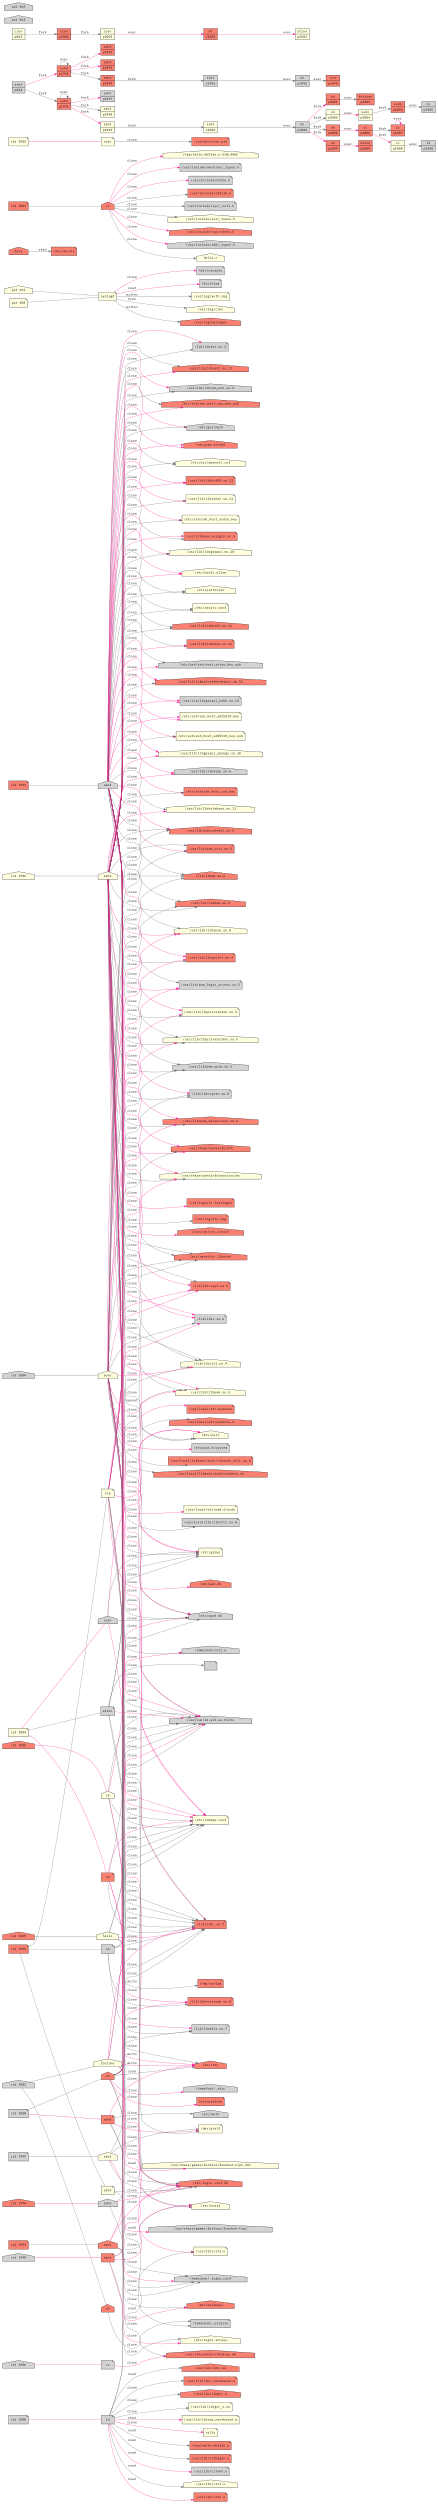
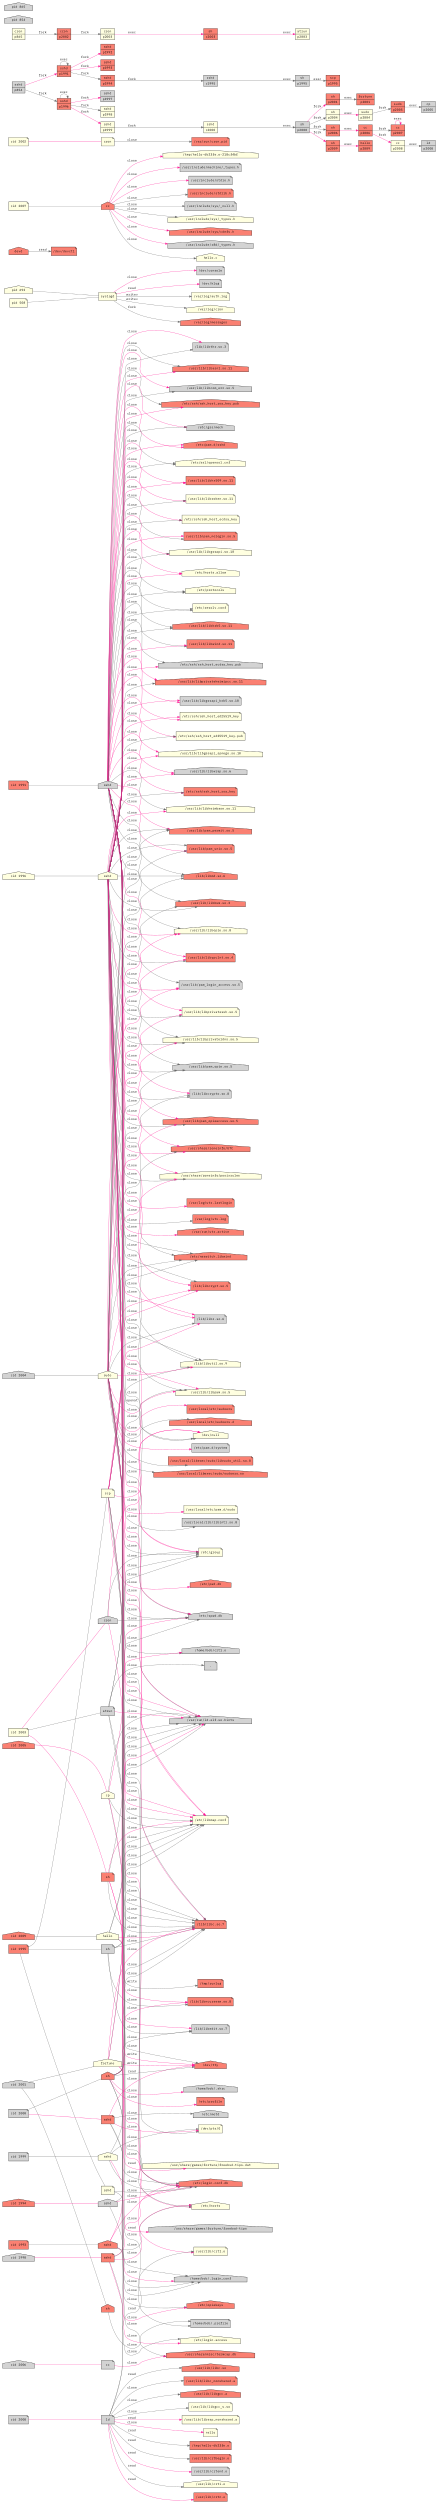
  strict digraph {
    fontname="IBM Plex Mono"
    rankdir=LR
    node [fillcolor=salmon fontname="IBM Plex Mono" shape=house style=filled]
    edge [color=gray40 fontname="IBM Plex Mono"]
    n1 [fillcolor=lightgrey label="." shape=note]
    n2 [fillcolor=lightgrey label="/dev/console" shape=note]
    n3 [label="/dev/devctl" shape=note]
    n4 [fillcolor=lightgrey label="/dev/klog" shape=note]
    n5 [fillcolor=lightyellow label="/dev/null"]
    n6 [fillcolor=lightyellow label="/dev/pts/0" shape=note]
    n7 [label="/dev/tty"]
    n8 [fillcolor=lightyellow label="/etc/group" shape=note]
    n9 [fillcolor=lightgrey label="/etc/gss/mech"]
    n10 [fillcolor=lightyellow label="/etc/hosts"]
    n11 [fillcolor=lightyellow label="/etc/hosts.allow"]
    n12 [fillcolor=lightyellow label="/etc/libmap.conf" shape=note]
    n13 [fillcolor=lightyellow label="/etc/login.access"]
    n14 [label="/etc/login.conf.db"]
    n15 [fillcolor=lightgrey label="/etc/motd"]
    n16 [label="/etc/nsswitch.libwind"]
    n17 [label="/etc/opiekeys"]
    n18 [label="/etc/pam.d/sshd"]
    n19 [fillcolor=lightgrey label="/etc/pam.d/system" shape=note]
    n20 [label="/etc/profile" shape=note]
    n21 [fillcolor=lightyellow label="/etc/protocols"]
    n22 [label="/etc/pwd.db"]
    n23 [fillcolor=lightyellow label="/etc/resolv.conf" shape=note]
    n24 [fillcolor=lightgrey label="/etc/spwd.db"]
    n25 [fillcolor=lightyellow label="/etc/ssh/ssh_host_ecdsa_key" shape=note]
    n26 [fillcolor=lightgrey label="/etc/ssh/ssh_host_ecdsa_key.pub"]
    n27 [fillcolor=lightyellow label="/etc/ssh/ssh_host_ed25519_key" shape=note]
    n28 [fillcolor=lightyellow label="/etc/ssh/ssh_host_ed25519_key.pub" shape=note]
    n29 [label="/etc/ssh/ssh_host_rsa_key" shape=note]
    n30 [label="/etc/ssh/ssh_host_rsa_key.pub"]
    n31 [fillcolor=lightyellow label="/etc/ssl/openssl.cnf"]
    n32 [fillcolor=lightgrey label="/home/bob/.login_conf"]
    n33 [fillcolor=lightgrey label="/home/bob/.profile" shape=note]
    n34 [fillcolor=lightgrey label="/home/bob/.shrc"]
    n35 [fillcolor=lightgrey label="/home/bob/crt1.o"]
    n36 [label="/lib/libc.so.7" shape=note]
    n37 [label="/lib/libcrypt.so.5" shape=note]
    n38 [fillcolor=lightgrey label="/lib/libcrypto.so.8" shape=note]
    n39 [fillcolor=lightgrey label="/lib/libedit.so.7" shape=note]
    n40 [label="/lib/libmd.so.6"]
    n41 [label="/lib/libncursesw.so.8" shape=note]
    n42 [fillcolor=lightgrey label="/lib/libthr.so.3" shape=note]
    n43 [fillcolor=lightyellow label="/lib/libutil.so.9"]
    n44 [fillcolor=lightgrey label="/lib/libz.so.6" shape=note]
    n45 [label="/tmp/hello-6b23fe.o" shape=note]
    n46 [fillcolor=lightyellow label="/tmp/hello-6b23fe.o-218cf4bf"]
    n47 [label="/tmp/runlog" shape=note]
    n48 [fillcolor=lightgrey label="/usr/include/machine/_types.h" shape=note]
    n49 [fillcolor=lightgrey label="/usr/include/stdio.h" shape=note]
    n50 [label="/usr/include/stdlib.h" shape=note]
    n51 [fillcolor=lightgrey label="/usr/include/sys/_null.h" shape=note]
    n52 [fillcolor=lightyellow label="/usr/include/sys/_types.h"]
    n53 [label="/usr/include/sys/cdefs.h"]
    n54 [fillcolor=lightgrey label="/usr/include/x86/_types.h"]
    n55 [fillcolor=lightyellow label="/usr/lib/crt1.o" shape=note]
    n56 [label="/usr/lib/crtbegin.o" shape=note]
    n57 [fillcolor=lightgrey label="/usr/lib/crtend.o" shape=note]
    n58 [fillcolor=lightyellow label="/usr/lib/crti.o"]
    n59 [label="/usr/lib/crtn.o" shape=note]
    n60 [label="/usr/lib/libasn1.so.11"]
    n61 [label="/usr/lib/libbsm.so.3"]
    n62 [label="/usr/lib/libc.so"]
    n63 [label="/usr/lib/libc_nonshared.a" shape=note]
    n64 [fillcolor=lightgrey label="/usr/lib/libcom_err.so.5"]
    n65 [label="/usr/lib/libgcc.a"]
    n66 [fillcolor=lightyellow label="/usr/lib/libgcc_s.so" shape=note]
    n67 [fillcolor=lightyellow label="/usr/lib/libgssapi.so.10"]
    n68 [fillcolor=lightgrey label="/usr/lib/libgssapi_krb5.so.10" shape=note]
    n69 [fillcolor=lightyellow label="/usr/lib/libgssapi_spnego.so.10"]
    n70 [fillcolor=lightyellow label="/usr/lib/libheimbase.so.11"]
    n71 [label="/usr/lib/libhx509.so.11" shape=note]
    n72 [label="/usr/lib/libkrb5.so.11"]
    n73 [fillcolor=lightyellow label="/usr/lib/libopie.so.8"]
    n74 [fillcolor=lightyellow label="/usr/lib/libpam.so.5"]
    n75 [label="/usr/lib/libprivateheimipcc.so.11"]
    n76 [fillcolor=lightyellow label="/usr/lib/libprivateldns.so.5"]
    n77 [fillcolor=lightyellow label="/usr/lib/libprivatessh.so.5" shape=note]
    n78 [fillcolor=lightyellow label="/usr/lib/libroken.so.11" shape=note]
    n79 [fillcolor=lightyellow label="/usr/lib/libssp_nonshared.a" shape=note]
    n80 [label="/usr/lib/libwind.so.11" shape=note]
    n81 [fillcolor=lightgrey label="/usr/lib/libwrap.so.6"]
    n82 [label="/usr/lib/libypclnt.so.4" shape=note]
    n83 [fillcolor=lightgrey label="/usr/lib/pam_login_access.so.5" shape=note]
    n84 [label="/usr/lib/pam_nologin.so.5" shape=note]
    n85 [fillcolor=lightgrey label="/usr/lib/pam_opie.so.5"]
    n86 [label="/usr/lib/pam_opieaccess.so.5"]
    n87 [label="/usr/lib/pam_permit.so.5"]
    n88 [label="/usr/lib/pam_unix.so.5" shape=note]
    n89 [fillcolor=lightyellow label="/usr/local/etc/pam.d/sudo" shape=note]
    n90 [label="/usr/local/etc/sudoers" shape=note]
    n91 [label="/usr/local/etc/sudoers.d"]
    n92 [fillcolor=lightgrey label="/usr/local/lib/libintl.so.8" shape=note]
    n93 [label="/usr/local/libexec/sudo/libsudo_util.so.0" shape=note]
    n94 [label="/usr/local/libexec/sudo/sudoers.so"]
    n95 [fillcolor=lightgrey label="/usr/share/games/fortune/freebsd-tips"]
    n96 [fillcolor=lightyellow label="/usr/share/games/fortune/freebsd-tips.dat"]
    n97 [label="/usr/share/misc/termcap.db"]
    n98 [label="/usr/share/zoneinfo/UTC"]
    n99 [fillcolor=lightyellow label="/usr/share/zoneinfo/posixrules"]
    n100 [fillcolor=lightyellow label="/var/log/auth.log" shape=note]
    n101 [fillcolor=lightyellow label="/var/log/cron"]
    n102 [label="/var/log/messages"]
    n103 [label="/var/log/utx.lastlogin" shape=note]
    n104 [label="/var/log/utx.log" shape=note]
    n105 [label="/var/run/cron.pid" shape=note]
    n106 [fillcolor=lightgrey label="/var/run/ld-elf.so.hints"]
    n107 [label="/var/run/utx.active"]
    n108 [fillcolor=lightyellow label=hello shape=note]
    n109 [fillcolor=lightyellow label="hello.c"]
    n110 [label="pid 1991" shape=note]
    n111 [fillcolor=lightgrey label=sshd]
    n112 [fillcolor=lightyellow label="pid 692"]
    n113 [fillcolor=lightyellow label=syslogd shape=note]
    n114 [label="pid 1993" shape=note]
    n115 [label=sshd]
    n116 [label="pid 1994"]
    n117 [fillcolor=lightgrey label=sshd]
    n118 [label="pid 1995" shape=note]
    n119 [fillcolor=lightyellow label=sshd shape=note]
    n120 [fillcolor=lightgrey label=sh shape=note]
    n121 [fillcolor=lightyellow label=scp shape=note]
    n122 [fillcolor=lightyellow label="pid 1996"]
    n123 [fillcolor=lightyellow label=sshd]
    n124 [fillcolor=lightgrey label="pid 1998"]
    n125 [label=sshd shape=note]
    n126 [fillcolor=lightgrey label="pid 1999" shape=note]
    n127 [fillcolor=lightyellow label=sshd]
    n128 [fillcolor=lightyellow label="pid 508" shape=note]
    n129 [label=devd]
    n130 [fillcolor=lightgrey label="pid 2000" shape=note]
    n131 [label=sshd shape=note]
    n132 [label=sh]
    n133 [fillcolor=lightgrey label="pid 2001"]
    n134 [label=sh]
    n135 [fillcolor=lightyellow label=fortune]
    n136 [fillcolor=lightyellow label="pid 2002" shape=note]
    n137 [fillcolor=lightyellow label=cron shape=note]
    n138 [fillcolor=lightyellow label="pid 2003" shape=note]
    n139 [fillcolor=lightgrey label=cron]
    n140 [label=sh shape=note]
    n141 [fillcolor=lightgrey label=atrun shape=note]
    n142 [fillcolor=lightgrey label="pid 2004"]
    n143 [fillcolor=lightyellow label=sudo]
    n144 [label="pid 2005"]
    n145 [fillcolor=lightyellow label=cp]
    n146 [fillcolor=lightgrey label="pid 2006"]
    n147 [fillcolor=lightgrey label=cc shape=note]
-   n148 [label="pid 2007" shape=note]
+   n148 [fillcolor=lightyellow label="pid 2007" shape=note]
    n149 [label=cc]
    n150 [fillcolor=lightgrey label="pid 2008" shape=note]
    n151 [fillcolor=lightgrey label=ld shape=note]
    n152 [label="pid 2009"]
    n153 [fillcolor=lightyellow label=hello]
    n154 [label="{{sshd | p1991}}" shape=record]
    n155 [label="{{sshd | p1992}}" shape=record]
    n156 [label="{{sshd | p1993}}" shape=record]
    n157 [label="{{sshd | p1994}}" shape=record]
    n158 [fillcolor=lightgrey label="{{sshd | p1995}}" shape=record]
    n159 [fillcolor=lightgrey label="{{sh | p1995}}" shape=record]
    n160 [label="{{scp | p1995}}" shape=record]
    n161 [label="{{sshd | p1996}}" shape=record]
    n162 [fillcolor=lightgrey label="{{sshd | p1997}}" shape=record]
    n163 [fillcolor=lightyellow label="{{sshd | p1998}}" shape=record]
    n164 [fillcolor=lightyellow label="{{sshd | p1999}}" shape=record]
    n165 [fillcolor=lightyellow label="{{sshd | p2000}}" shape=record]
    n166 [fillcolor=lightgrey label="{{sh | p2000}}" shape=record]
    n167 [label="{{sh | p2001}}" shape=record]
    n168 [fillcolor=lightyellow label="{{sh | p2004}}" shape=record]
    n169 [label="{{sh | p2006}}" shape=record]
    n170 [label="{{sh | p2009}}" shape=record]
    n171 [label="{{fortune | p2001}}" shape=record]
    n172 [fillcolor=lightyellow label="{{sudo | p2004}}" shape=record]
    n173 [label="{{cc | p2006}}" shape=record]
    n174 [label="{{hello | p2009}}" shape=record]
    n175 [label="{{sh | p2003}}" shape=record]
    n176 [fillcolor=lightyellow label="{{atrun | p2003}}" shape=record]
    n177 [fillcolor=lightyellow label="{{cron | p2003}}" shape=record]
    n178 [label="{{sudo | p2005}}" shape=record]
    n179 [fillcolor=lightgrey label="{{cp | p2005}}" shape=record]
    n180 [label="{{cc | p2007}}" shape=record]
    n181 [fillcolor=lightyellow label="{{cc | p2008}}" shape=record]
    n182 [fillcolor=lightgrey label="{{ld | p2008}}" shape=record]
    n183 [fillcolor=lightgrey label="pid 854"]
    n184 [fillcolor=lightgrey label="{{sshd | p854}}" shape=record]
    n185 [fillcolor=lightgrey label="pid 865"]
    n186 [label="{{cron | p2002}}" shape=record]
    n187 [fillcolor=lightyellow label="{{cron | p865}}" shape=record]
    n110 -> n111 [dir=none minlen=2]
    n111 -> n5 [label=close]
    n111 -> n8 [color=deeppink label=close]
    n111 -> n9 [color=deeppink label=close]
    n111 -> n10 [color=deeppink label=close]
    n111 -> n11 [color=deeppink label=close]
    n111 -> n12 [color=deeppink label=close]
    n111 -> n14 [label=close]
    n111 -> n16 [label=close]
    n111 -> n18 [color=deeppink label=close]
    n111 -> n21 [label=close]
    n111 -> n23 [label=close]
    n111 -> n24 [label=close]
    n111 -> n25 [color=deeppink label=close]
    n111 -> n26 [label=close]
    n111 -> n27 [color=deeppink label=close]
    n111 -> n28 [color=deeppink label=close]
    n111 -> n29 [color=deeppink label=close]
    n111 -> n30 [label=close]
    n111 -> n31 [label=close]
    n111 -> n36 [color=deeppink label=close]
    n111 -> n37 [color=deeppink label=close]
    n111 -> n38 [color=deeppink label=close]
    n111 -> n40 [label=close]
    n111 -> n42 [color=deeppink label=close]
    n111 -> n43 [label=close]
    n111 -> n44 [color=deeppink label=close]
    n111 -> n60 [label=close]
    n111 -> n61 [label=close]
    n111 -> n64 [color=deeppink label=close]
    n111 -> n67 [color=deeppink label=close]
    n111 -> n68 [color=deeppink label=close]
    n111 -> n69 [color=deeppink label=close]
    n111 -> n70 [label=close]
    n111 -> n71 [color=deeppink label=close]
    n111 -> n72 [label=close]
    n111 -> n73 [label=close]
    n111 -> n74 [label=close]
    n111 -> n75 [color=deeppink label=close]
    n111 -> n76 [label=close]
    n111 -> n77 [color=deeppink label=close]
    n111 -> n78 [color=deeppink label=close]
    n111 -> n80 [label=close]
    n111 -> n81 [color=deeppink label=close]
    n111 -> n82 [color=deeppink label=close]
    n111 -> n83 [label=close]
    n111 -> n84 [label=close]
    n111 -> n85 [label=close]
    n111 -> n86 [color=deeppink label=close]
    n111 -> n87 [color=deeppink label=close]
    n111 -> n88 [color=deeppink label=close]
    n111 -> n98 [color=deeppink label=close]
    n111 -> n99 [color=deeppink label=close]
    n111 -> n106 [label=close]
    n112 -> n113 [dir=none minlen=2]
    n113 -> n2 [color=deeppink label=close]
    n113 -> n4 [color=deeppink label=read]
    n113 -> n100 [label=writev]
-   n113 -> n101 [label=fork]
-   n113 -> n102 [label=writev]
+   n113 -> n101 [label=writev]
+   n113 -> n102 [label=fork]
    n114 -> n115 [dir=none minlen=2]
    n115 -> n10 [label=close]
    n115 -> n13 [color=deeppink label=close]
    n115 -> n14 [color=deeppink label=close]
    n115 -> n17 [label=close]
    n115 -> n24 [color=deeppink label=close]
    n116 -> n117 [color=deeppink dir=none minlen=2]
    n117 -> n8 [label=close]
    n117 -> n14 [color=deeppink label=close]
    n117 -> n32 [label=close]
    n118 -> n119 [dir=none minlen=2]
    n118 -> n120 [dir=none minlen=2]
    n118 -> n121 [dir=none minlen=2]
    n119 -> n14 [label=close]
    n119 -> n32 [label=close]
    n120 -> n12 [label=close]
    n120 -> n36 [label=close]
    n120 -> n39 [label=close]
    n120 -> n41 [label=close]
    n120 -> n106 [label=close]
    n121 -> n5 [color=deeppink label=close]
    n121 -> n12 [color=deeppink label=close]
    n121 -> n16 [label=close]
    n121 -> n22 [color=deeppink label=close]
    n121 -> n35 [label=close]
    n121 -> n36 [label=close]
    n121 -> n37 [color=deeppink label=close]
    n121 -> n38 [label=close]
    n121 -> n44 [color=deeppink label=close]
    n121 -> n76 [color=deeppink label=close]
    n121 -> n77 [color=deeppink label=close]
    n121 -> n106 [label=close]
    n122 -> n123 [dir=none minlen=2]
    n123 -> n5 [label=openat]
    n123 -> n6 [label=close]
    n123 -> n8 [color=deeppink label=close]
    n123 -> n9 [label=close]
    n123 -> n10 [label=close]
    n123 -> n11 [color=deeppink label=close]
    n123 -> n12 [color=deeppink label=close]
    n123 -> n14 [label=close]
    n123 -> n16 [label=close]
    n123 -> n18 [color=deeppink label=close]
    n123 -> n21 [label=close]
    n123 -> n23 [label=close]
    n123 -> n24 [color=deeppink label=close]
    n123 -> n25 [label=close]
    n123 -> n26 [color=deeppink label=close]
    n123 -> n27 [color=deeppink label=close]
    n123 -> n28 [label=close]
    n123 -> n29 [label=close]
    n123 -> n30 [color=deeppink label=close]
    n123 -> n31 [label=close]
    n123 -> n36 [label=close]
    n123 -> n37 [label=close]
    n123 -> n38 [label=close]
    n123 -> n40 [label=close]
    n123 -> n42 [label=close]
    n123 -> n43 [label=close]
    n123 -> n44 [color=deeppink label=close]
    n123 -> n60 [color=deeppink label=close]
    n123 -> n61 [label=close]
    n123 -> n64 [label=close]
    n123 -> n67 [label=close]
    n123 -> n68 [color=deeppink label=close]
    n123 -> n69 [color=deeppink label=close]
    n123 -> n70 [color=deeppink label=close]
    n123 -> n71 [color=deeppink label=close]
    n123 -> n72 [label=close]
    n123 -> n73 [color=deeppink label=close]
    n123 -> n74 [color=deeppink label=close]
    n123 -> n75 [label=close]
    n123 -> n76 [label=close]
    n123 -> n77 [label=close]
    n123 -> n78 [label=close]
    n123 -> n80 [color=deeppink label=close]
    n123 -> n81 [color=deeppink label=close]
    n123 -> n82 [label=close]
    n123 -> n83 [color=deeppink label=close]
    n123 -> n84 [color=deeppink label=close]
    n123 -> n85 [label=close]
    n123 -> n86 [label=close]
    n123 -> n87 [label=close]
    n123 -> n88 [label=close]
    n123 -> n98 [color=deeppink label=close]
    n123 -> n99 [label=close]
    n123 -> n103 [color=deeppink label=close]
    n123 -> n104 [label=close]
    n123 -> n106 [color=deeppink label=close]
    n123 -> n107 [color=deeppink label=close]
    n124 -> n125 [color=deeppink dir=none minlen=2]
    n125 -> n10 [color=deeppink label=close]
    n125 -> n13 [label=close]
    n125 -> n14 [color=deeppink label=close]
    n125 -> n17 [color=deeppink label=close]
    n125 -> n24 [label=close]
    n126 -> n127 [dir=none minlen=2]
    n127 -> n6 [label=close]
    n127 -> n8 [label=close]
    n127 -> n14 [label=close]
    n127 -> n32 [color=deeppink label=close]
    n128 -> n113 [dir=none minlen=2]
    n129 -> n3 [label=read]
    n130 -> n131 [color=deeppink dir=none minlen=2]
    n130 -> n132 [dir=none minlen=2]
    n131 -> n6 [color=deeppink label=close]
    n131 -> n7 [color=deeppink label=close]
    n131 -> n14 [label=close]
    n131 -> n15 [label=close]
    n131 -> n32 [label=close]
    n132 -> n7 [label=read]
    n132 -> n12 [label=close]
    n132 -> n20 [color=deeppink label=close]
    n132 -> n33 [label=close]
    n132 -> n34 [color=deeppink label=close]
    n132 -> n36 [label=close]
    n132 -> n39 [label=close]
    n132 -> n41 [color=deeppink label=close]
    n132 -> n97 [label=close]
    n132 -> n106 [label=close]
    n133 -> n134 [dir=none minlen=2]
    n133 -> n135 [dir=none minlen=2]
    n134 -> n33 [label=close]
    n135 -> n7 [color=deeppink label=write]
    n135 -> n12 [label=close]
    n135 -> n36 [color=deeppink label=close]
    n135 -> n95 [color=deeppink label=read]
    n135 -> n96 [color=deeppink label=read]
    n135 -> n106 [color=deeppink label=close]
    n136 -> n137 [color=deeppink dir=none minlen=2]
    n137 -> n105 [label=close]
    n138 -> n139 [color=deeppink dir=none minlen=2]
    n138 -> n140 [color=deeppink dir=none minlen=2]
    n138 -> n141 [dir=none minlen=2]
    n139 -> n5 [color=deeppink label=close]
    n139 -> n8 [label=close]
    n139 -> n14 [color=deeppink label=close]
    n139 -> n24 [label=close]
    n140 -> n12 [color=deeppink label=close]
    n140 -> n36 [label=close]
    n140 -> n39 [color=deeppink label=close]
    n140 -> n41 [color=deeppink label=close]
    n140 -> n106 [label=close]
    n141 -> n1 [label=close]
    n141 -> n12 [label=close]
    n141 -> n36 [label=close]
    n141 -> n43 [label=close]
    n141 -> n74 [label=close]
    n141 -> n106 [color=deeppink label=close]
    n142 -> n143 [dir=none minlen=2]
    n143 -> n7 [label=close]
    n143 -> n8 [label=close]
    n143 -> n12 [color=deeppink label=close]
    n143 -> n16 [label=close]
    n143 -> n19 [color=deeppink label=close]
    n143 -> n24 [label=close]
    n143 -> n36 [label=close]
    n143 -> n37 [color=deeppink label=close]
    n143 -> n40 [label=close]
    n143 -> n43 [color=deeppink label=close]
    n143 -> n44 [label=close]
    n143 -> n61 [label=close]
    n143 -> n73 [color=deeppink label=close]
    n143 -> n74 [color=deeppink label=close]
    n143 -> n82 [color=deeppink label=close]
    n143 -> n83 [color=deeppink label=close]
    n143 -> n85 [label=close]
    n143 -> n86 [color=deeppink label=close]
    n143 -> n87 [label=close]
    n143 -> n88 [label=close]
    n143 -> n89 [color=deeppink label=close]
    n143 -> n90 [color=deeppink label=close]
    n143 -> n91 [label=close]
    n143 -> n92 [label=close]
    n143 -> n93 [label=close]
    n143 -> n94 [label=close]
    n143 -> n98 [label=close]
    n143 -> n99 [color=deeppink label=close]
    n143 -> n106 [color=deeppink label=close]
    n144 -> n145 [color=deeppink dir=none minlen=2]
    n145 -> n12 [label=close]
    n145 -> n35 [color=deeppink label=close]
    n145 -> n36 [label=close]
    n145 -> n55 [color=deeppink label=close]
    n145 -> n106 [label=close]
    n146 -> n147 [color=deeppink dir=none minlen=2]
    n147 -> n97 [color=deeppink label=close]
    n148 -> n149 [dir=none minlen=2]
    n149 -> n46 [color=deeppink label=close]
    n149 -> n48 [color=deeppink label=close]
    n149 -> n49 [color=deeppink label=close]
    n149 -> n50 [label=close]
    n149 -> n51 [label=close]
    n149 -> n52 [label=close]
    n149 -> n53 [color=deeppink label=close]
    n149 -> n54 [color=deeppink label=close]
    n149 -> n109 [label=close]
    n150 -> n151 [color=deeppink dir=none minlen=2]
    n151 -> n36 [label=close]
    n151 -> n45 [label=read]
    n151 -> n55 [label=read]
    n151 -> n56 [label=read]
    n151 -> n57 [color=deeppink label=read]
    n151 -> n58 [label=read]
    n151 -> n59 [color=deeppink label=read]
    n151 -> n62 [label=read]
    n151 -> n63 [label=close]
    n151 -> n65 [label=close]
    n151 -> n66 [label=close]
    n151 -> n79 [color=deeppink label=read]
    n151 -> n108 [color=deeppink label=close]
    n152 -> n153 [dir=none minlen=2]
    n153 -> n7 [color=deeppink label=write]
    n153 -> n12 [label=close]
    n153 -> n36 [color=deeppink label=close]
    n153 -> n47 [label=write]
    n153 -> n106 [label=close]
    n154 -> n154 [label=exec]
    n154 -> n155 [color=deeppink label=fork]
    n154 -> n156 [color=deeppink label=fork]
    n154 -> n157 [label=fork]
    n157 -> n158 [label=fork]
    n158 -> n159 [label=exec]
    n159 -> n160 [label=exec]
    n161 -> n161 [label=exec]
    n161 -> n162 [color=deeppink label=fork]
    n161 -> n163 [label=fork]
    n161 -> n164 [color=deeppink label=fork]
    n164 -> n165 [label=fork]
    n165 -> n166 [label=exec]
    n166 -> n167 [color=deeppink label=fork]
    n166 -> n168 [label=fork]
    n166 -> n169 [label=fork]
    n166 -> n170 [color=deeppink label=fork]
    n167 -> n171 [label=exec]
    n168 -> n172 [color=deeppink label=exec]
    n169 -> n173 [color=deeppink label=exec]
    n170 -> n174 [color=deeppink label=exec]
    n172 -> n178 [label=fork]
    n173 -> n180 [label=fork]
    n173 -> n181 [color=deeppink label=fork]
    n175 -> n176 [color=deeppink label=exec]
    n177 -> n175 [color=deeppink label=exec]
    n178 -> n179 [label=exec]
    n180 -> n180 [color=deeppink label=exec]
    n181 -> n182 [label=exec]
    n184 -> n154 [color=deeppink label=fork]
    n184 -> n161 [label=fork]
    n186 -> n177 [label=fork]
    n187 -> n186 [label=fork]
  }
